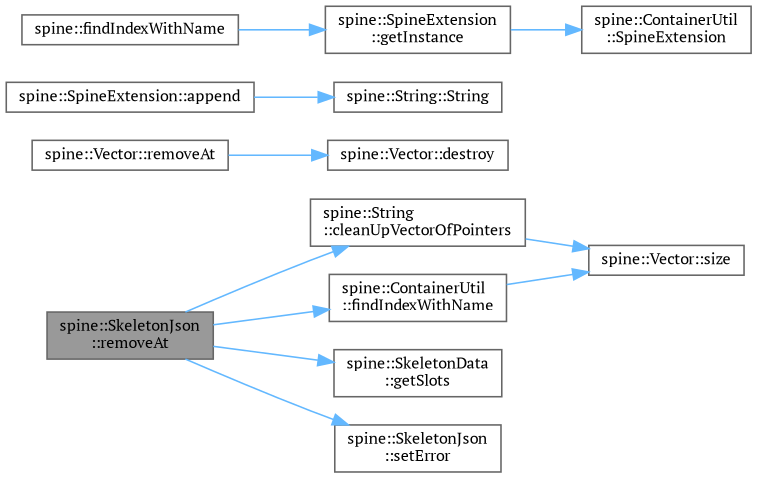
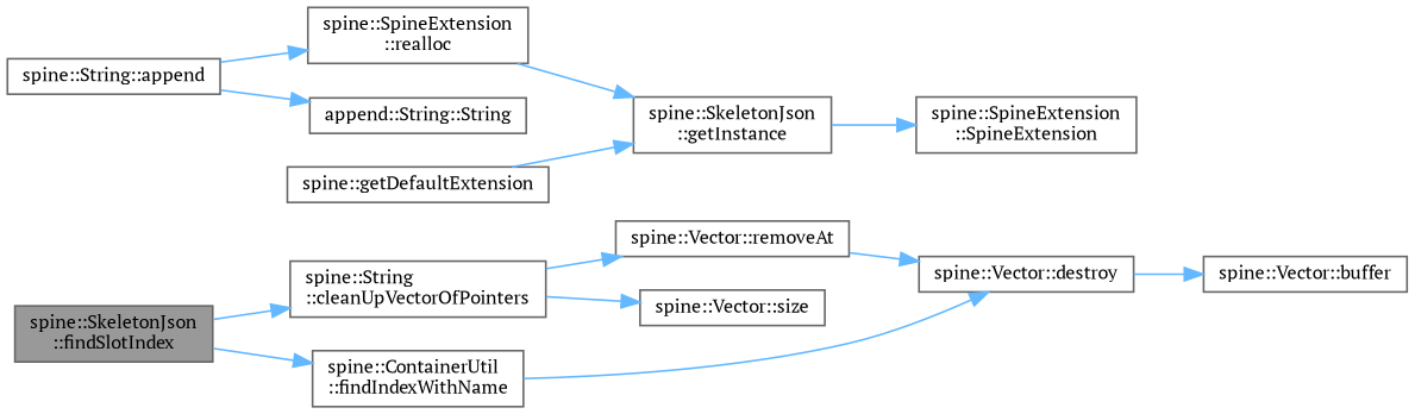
  digraph {
    fontname="PT Serif"
    rankdir=LR
    node [color=grey40 fillcolor=white fontname="PT Serif" fontsize=10 shape=box style=filled]
    edge [color=steelblue1 fontname="PT Serif" fontsize=10 labelfontname=Helvetica labelfontsize=10 style=solid]
-   n1 [color=gray40 fillcolor=grey60 fontcolor=black height=0.2 label="spine::SkeletonJson\l::removeAt" width=0.4]
+   n1 [color=gray40 fillcolor=grey60 fontcolor=black height=0.2 label="spine::SkeletonJson\l::findSlotIndex" width=0.4]
    n2 [height=0.2 label="spine::String\l::cleanUpVectorOfPointers" width=0.4]
    n3 [height=0.2 label="spine::ContainerUtil\l::findIndexWithName" width=0.4]
-   n4 [height=0.2 label="spine::SkeletonData\l::getSlots" width=0.4]
-   n5 [height=0.2 label="spine::SkeletonJson\l::setError" width=0.4]
    n6 [height=0.2 label="spine::Vector::removeAt" width=0.4]
    n7 [height=0.2 label="spine::Vector::size" width=0.4]
    n8 [height=0.2 label="spine::Vector::destroy" width=0.4]
-   n10 [height=0.2 label="spine::SpineExtension::append" width=0.4]
-   n12 [height=0.2 label="spine::String::String" width=0.4]
-   n13 [height=0.2 label="spine::SpineExtension\l::getInstance" width=0.4]
-   n14 [height=0.2 label="spine::ContainerUtil\l::SpineExtension" width=0.4]
-   n15 [height=0.2 label="spine::findIndexWithName" width=0.4]
+   n9 [height=0.2 label="spine::Vector::buffer" width=0.4]
+   n10 [height=0.2 label="spine::String::append" width=0.4]
+   n11 [height=0.2 label="spine::SpineExtension\l::realloc" width=0.4]
+   n12 [height=0.2 label="append::String::String" width=0.4]
+   n13 [height=0.2 label="spine::SkeletonJson\l::getInstance" width=0.4]
+   n14 [height=0.2 label="spine::SpineExtension\l::SpineExtension" width=0.4]
+   n15 [height=0.2 label="spine::getDefaultExtension" width=0.4]
    n1 -> n2
    n1 -> n3
-   n1 -> n4
-   n1 -> n5
+   n2 -> n6
    n2 -> n7
-   n3 -> n7
+   n3 -> n8
    n6 -> n8
+   n8 -> n9
+   n10 -> n11
    n10 -> n12
+   n11 -> n13
    n13 -> n14
    n15 -> n13
  }
